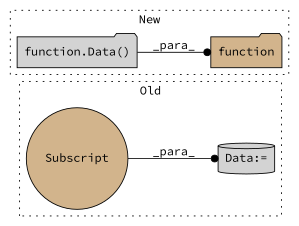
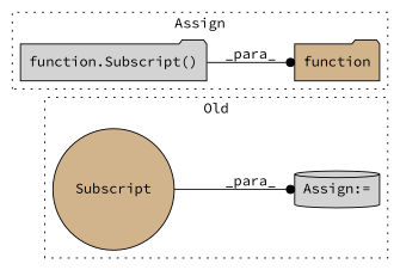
  digraph {
    fontname="Source Code Pro"
    rankdir=LR
    node [fillcolor=tan fontname="Source Code Pro" shape=folder style=filled]
    edge [arrowhead=dot fontname="Source Code Pro"]
    n1 [a=63 l="35,0" label=Subscript s="932,0" shape=circle]
-   n2 [a=68 fillcolor=lightgrey l=3 label="Data:=" s=929 shape=cylinder]
-   n3 [a=75 fillcolor=lightgrey l=51 label="function.Data()" s=1002]
+   n2 [a=68 fillcolor=lightgrey l=3 label="Assign:=" s=929 shape=cylinder]
+   n3 [a=75 fillcolor=lightgrey l=51 label="function.Subscript()" s=1002]
    n4 [a=93 l=7 label=function s=995]
    subgraph cluster_1 {
      label=Old
      style=dotted
      n1
      n2
    }
    subgraph cluster_2 {
-     label=New
+     label=Assign
      style=dotted
      n3
      n4
    }
    n1 -> n2 [label=_para_]
    n3 -> n4 [label=_para_]
  }
